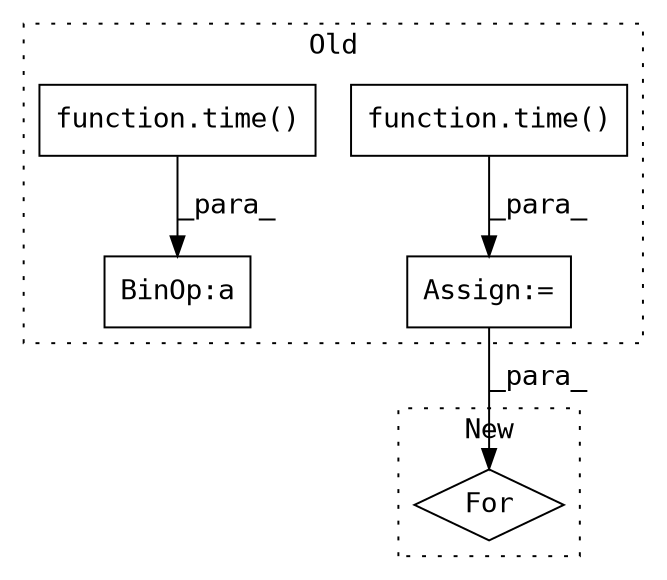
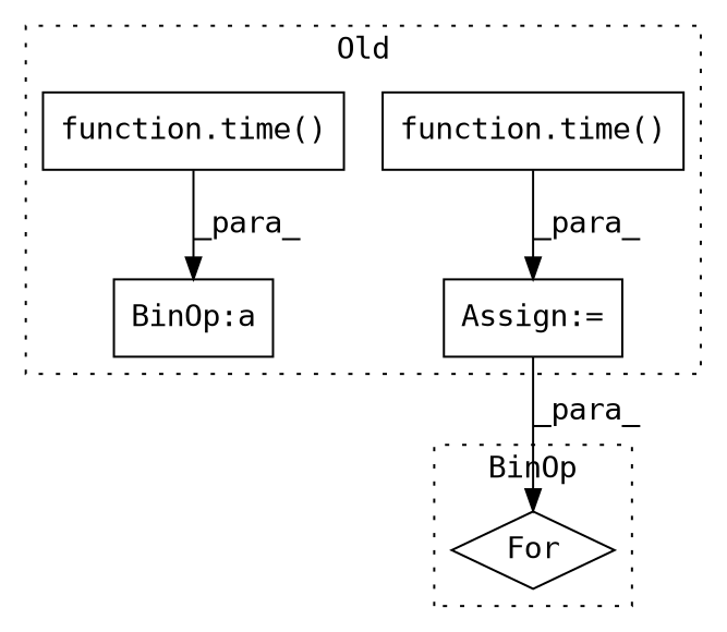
  digraph {
    fontname="DejaVu Sans Mono"
    node [a=75 fontname="DejaVu Sans Mono" l=6 shape=box]
    edge [fontname="DejaVu Sans Mono"]
    n1 [label="function.time()" s=3743]
    n2 [a=82 l=3 label="BinOp:a" s=3774]
    n3 [label="function.time()" s=3768]
    n4 [a=68 l=3 label="Assign:=" s=3740]
    n5 [a=107 l="4,18" label=For s="3683,3700" shape=diamond]
    subgraph cluster_1 {
      label=Old
      style=dotted
      n1
      n2
      n3
      n4
    }
    subgraph cluster_2 {
-     label=New
+     label=BinOp
      style=dotted
      n5
    }
    n1 -> n4 [label=_para_]
    n3 -> n2 [label=_para_]
    n4 -> n5 [label=_para_]
  }
